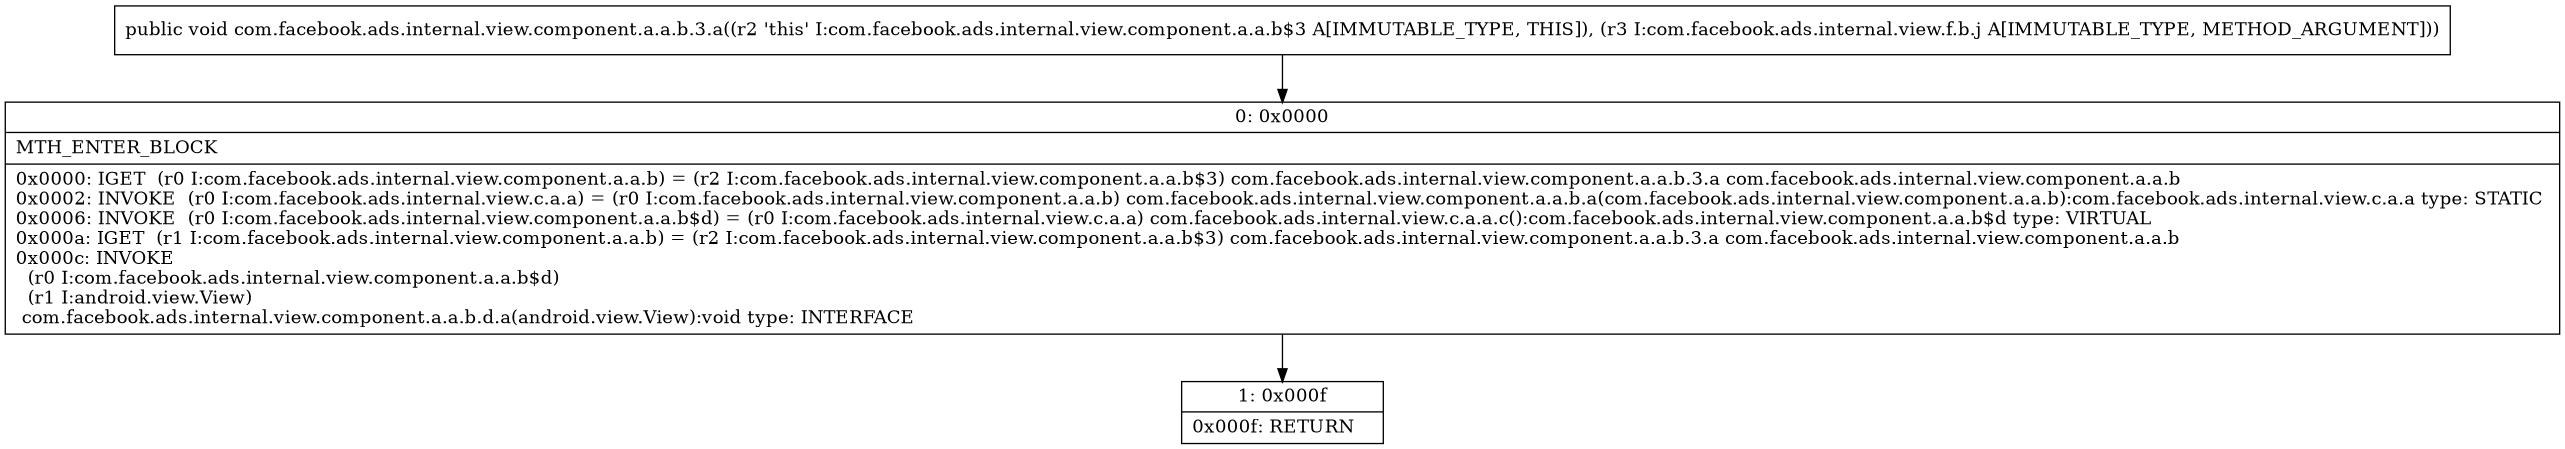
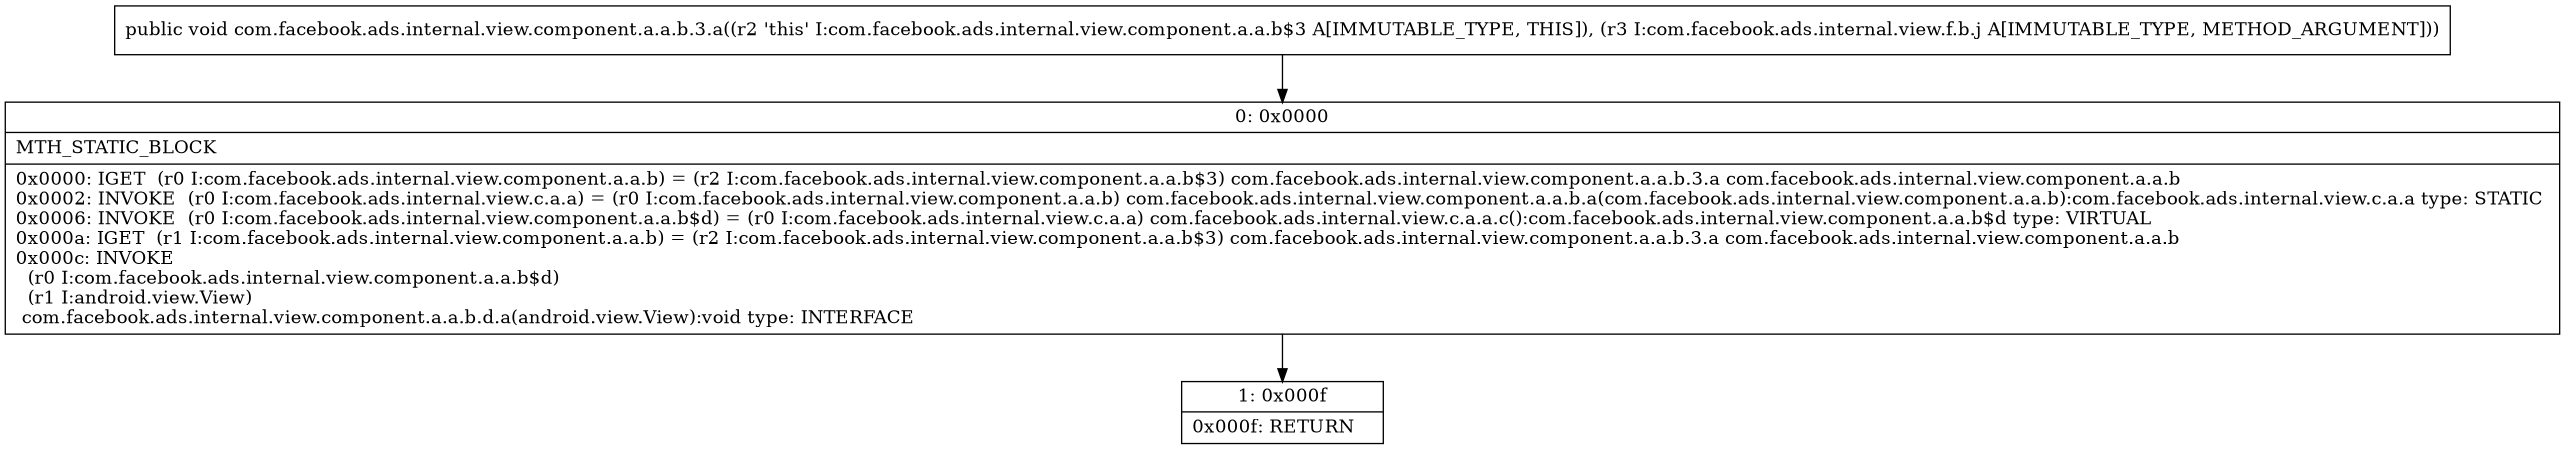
  digraph {
    node [shape=record]
-   n1 [label="{0\:\ 0x0000|MTH_ENTER_BLOCK\l|0x0000: IGET  (r0 I:com.facebook.ads.internal.view.component.a.a.b) = (r2 I:com.facebook.ads.internal.view.component.a.a.b$3) com.facebook.ads.internal.view.component.a.a.b.3.a com.facebook.ads.internal.view.component.a.a.b \l0x0002: INVOKE  (r0 I:com.facebook.ads.internal.view.c.a.a) = (r0 I:com.facebook.ads.internal.view.component.a.a.b) com.facebook.ads.internal.view.component.a.a.b.a(com.facebook.ads.internal.view.component.a.a.b):com.facebook.ads.internal.view.c.a.a type: STATIC \l0x0006: INVOKE  (r0 I:com.facebook.ads.internal.view.component.a.a.b$d) = (r0 I:com.facebook.ads.internal.view.c.a.a) com.facebook.ads.internal.view.c.a.a.c():com.facebook.ads.internal.view.component.a.a.b$d type: VIRTUAL \l0x000a: IGET  (r1 I:com.facebook.ads.internal.view.component.a.a.b) = (r2 I:com.facebook.ads.internal.view.component.a.a.b$3) com.facebook.ads.internal.view.component.a.a.b.3.a com.facebook.ads.internal.view.component.a.a.b \l0x000c: INVOKE  \l  (r0 I:com.facebook.ads.internal.view.component.a.a.b$d)\l  (r1 I:android.view.View)\l com.facebook.ads.internal.view.component.a.a.b.d.a(android.view.View):void type: INTERFACE \l}"]
+   n1 [label="{0\:\ 0x0000|MTH_STATIC_BLOCK\l|0x0000: IGET  (r0 I:com.facebook.ads.internal.view.component.a.a.b) = (r2 I:com.facebook.ads.internal.view.component.a.a.b$3) com.facebook.ads.internal.view.component.a.a.b.3.a com.facebook.ads.internal.view.component.a.a.b \l0x0002: INVOKE  (r0 I:com.facebook.ads.internal.view.c.a.a) = (r0 I:com.facebook.ads.internal.view.component.a.a.b) com.facebook.ads.internal.view.component.a.a.b.a(com.facebook.ads.internal.view.component.a.a.b):com.facebook.ads.internal.view.c.a.a type: STATIC \l0x0006: INVOKE  (r0 I:com.facebook.ads.internal.view.component.a.a.b$d) = (r0 I:com.facebook.ads.internal.view.c.a.a) com.facebook.ads.internal.view.c.a.a.c():com.facebook.ads.internal.view.component.a.a.b$d type: VIRTUAL \l0x000a: IGET  (r1 I:com.facebook.ads.internal.view.component.a.a.b) = (r2 I:com.facebook.ads.internal.view.component.a.a.b$3) com.facebook.ads.internal.view.component.a.a.b.3.a com.facebook.ads.internal.view.component.a.a.b \l0x000c: INVOKE  \l  (r0 I:com.facebook.ads.internal.view.component.a.a.b$d)\l  (r1 I:android.view.View)\l com.facebook.ads.internal.view.component.a.a.b.d.a(android.view.View):void type: INTERFACE \l}"]
    n2 [label="{1\:\ 0x000f|0x000f: RETURN   \l}"]
    n3 [label="{public void com.facebook.ads.internal.view.component.a.a.b.3.a((r2 'this' I:com.facebook.ads.internal.view.component.a.a.b$3 A[IMMUTABLE_TYPE, THIS]), (r3 I:com.facebook.ads.internal.view.f.b.j A[IMMUTABLE_TYPE, METHOD_ARGUMENT])) }"]
    n1 -> n2
    n3 -> n1
  }
